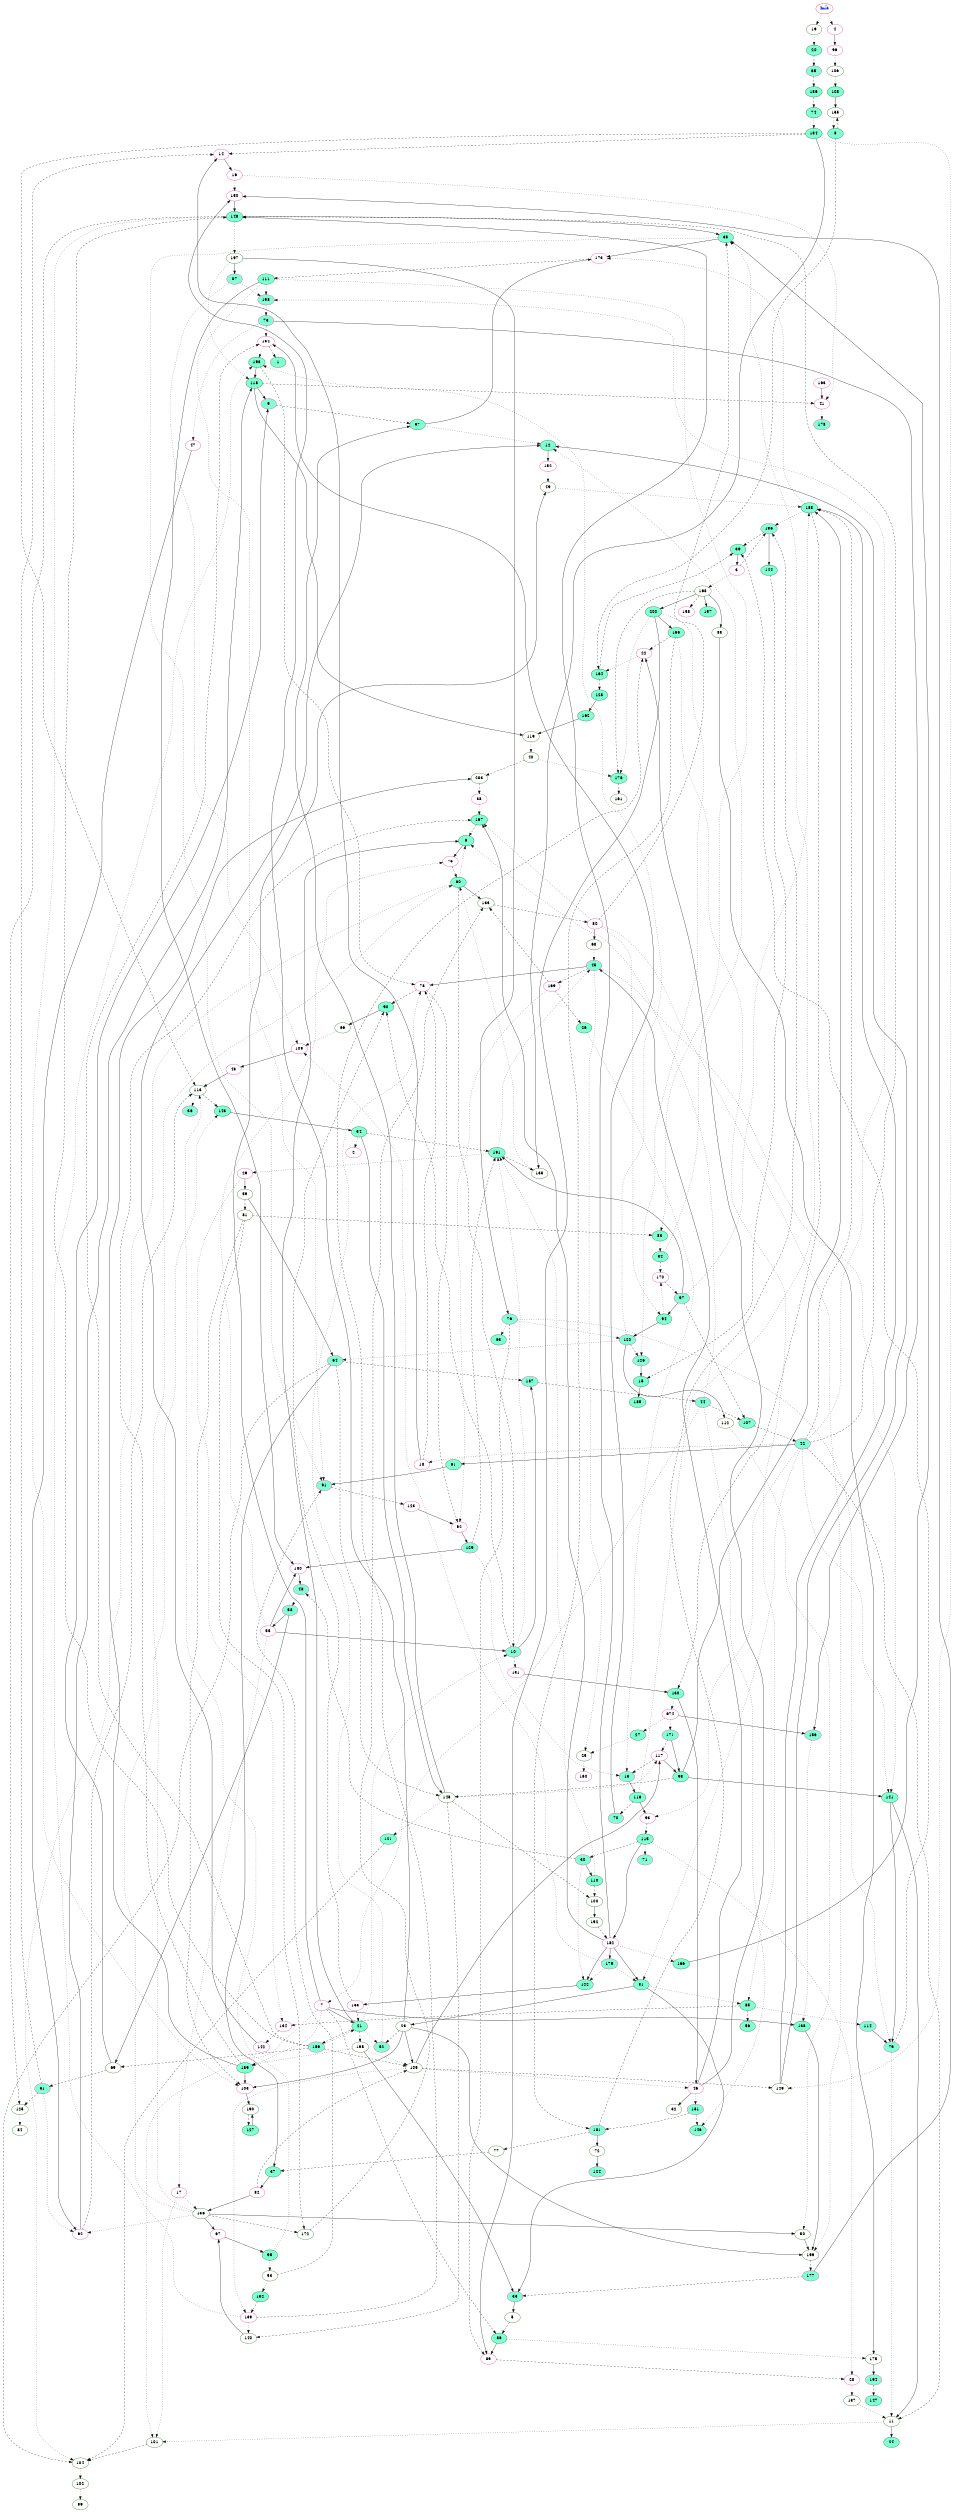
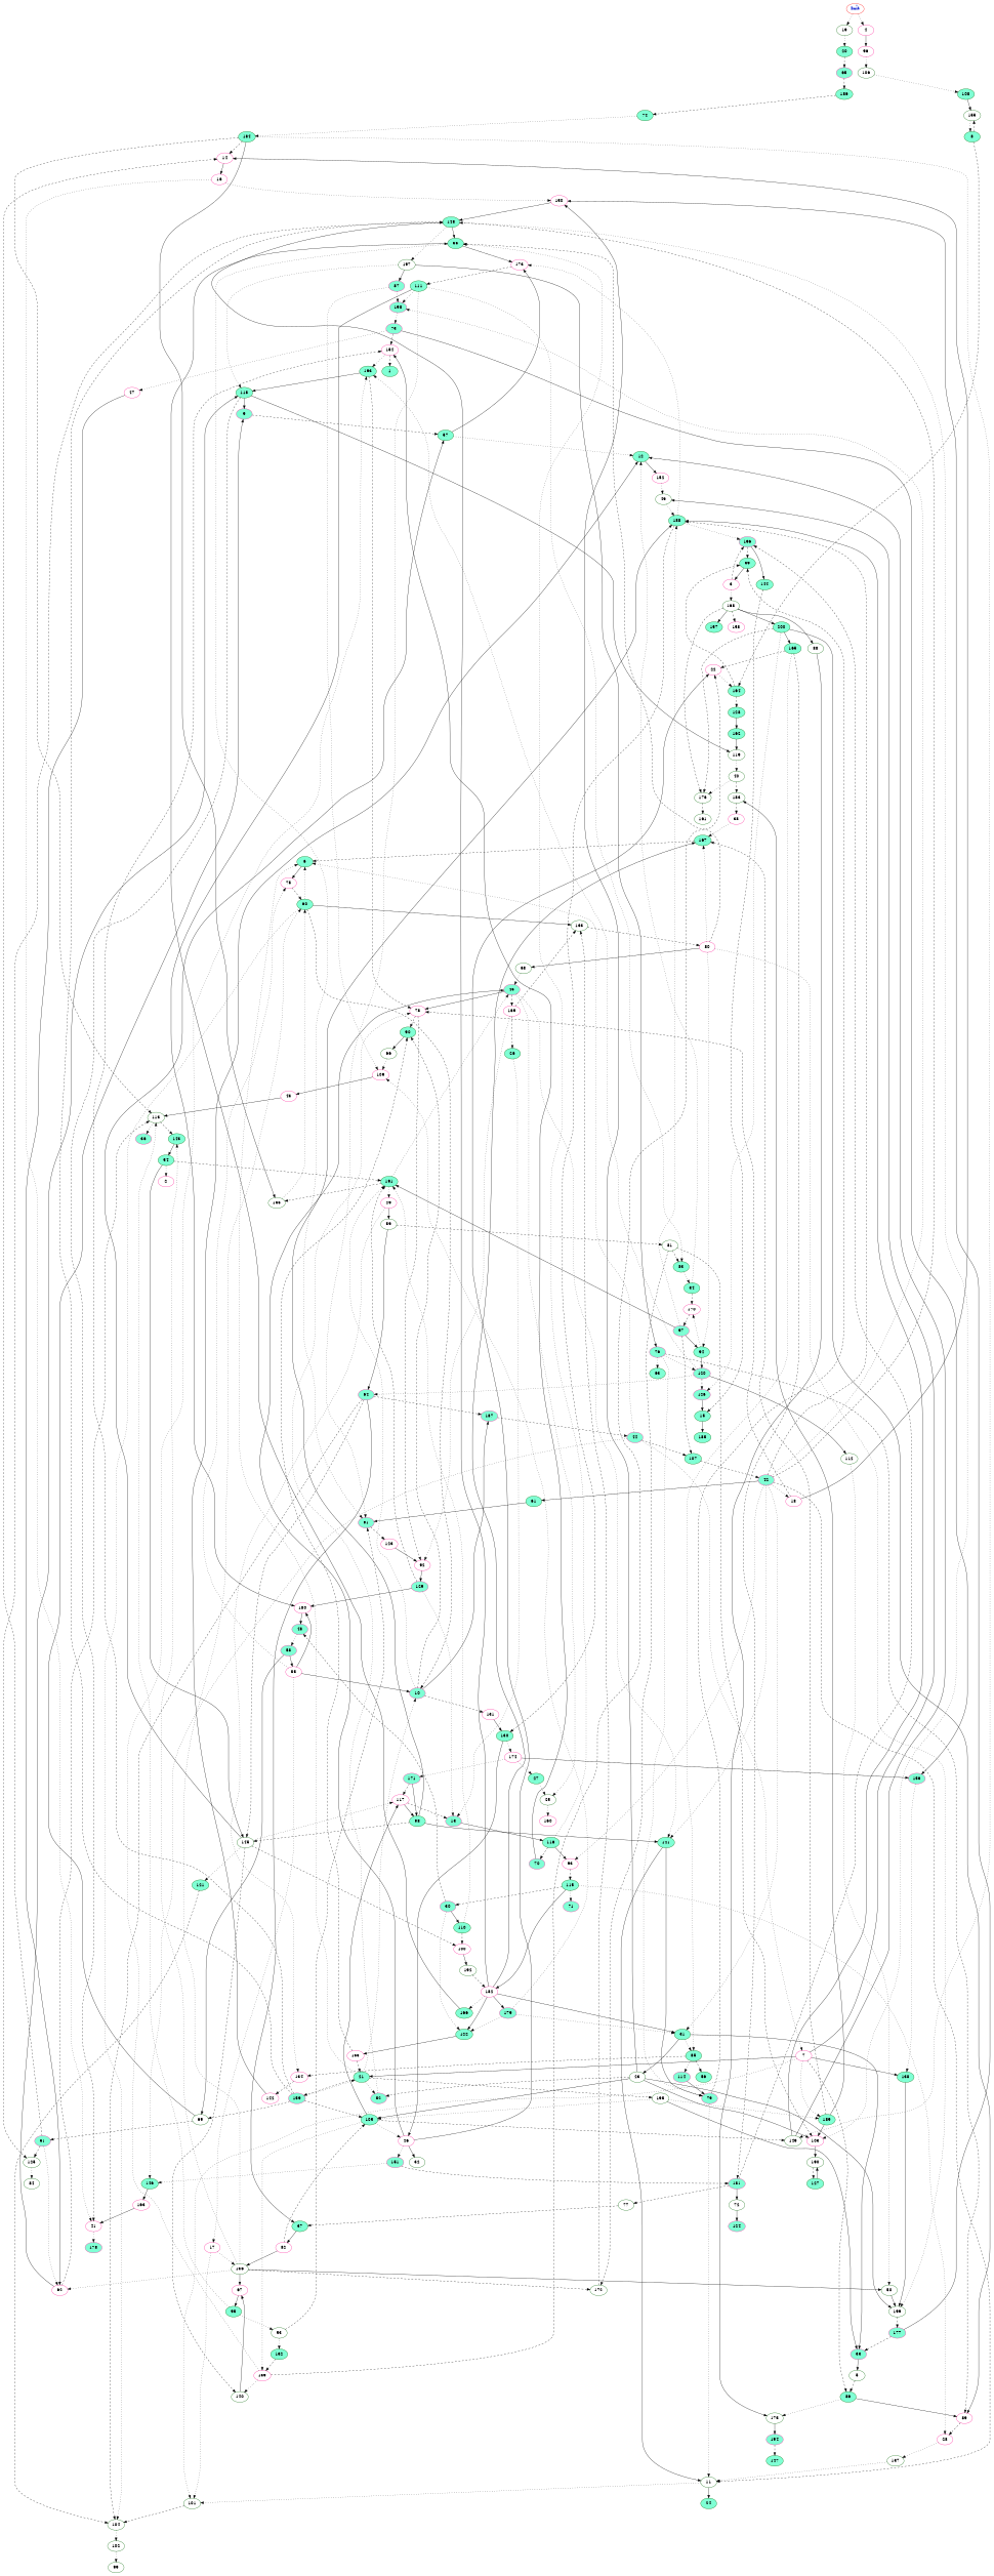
  digraph {
    node [color=darkgreen fillcolor=aquamarine style=filled]
    edge [style=dotted weight=2.0]
    n1 [color=red fontcolor="#1020d0" label=<<b>Init</b>> fillcolor="" style=""]
    19 [fillcolor=white]
    4 [color=deeppink fillcolor=white]
    20
    96 [color=deeppink fillcolor=white]
    69 [fillcolor=white]
    9 [color=deeppink]
    51 [color=deeppink]
    57
    62 [color=deeppink fillcolor=white]
    14 [color=deeppink fillcolor=white]
    125 [fillcolor=white]
    12
    173 [color=deeppink fillcolor=white]
    113 [fillcolor=white]
    118
    16 [color=deeppink fillcolor=white]
    84 [fillcolor=white]
    152 [color=deeppink fillcolor=white]
    111
    49 [fillcolor=white]
    198 [color=deeppink]
    91 [color=deeppink]
    180 [color=deeppink fillcolor=white]
    83
    143
    36 [color=deeppink]
    41 [color=deeppink fillcolor=white]
    119 [fillcolor=white]
    150 [color=deeppink fillcolor=white]
    54
    178 [color=deeppink]
    40 [fillcolor=white]
    148
    35
    103 [color=deeppink fillcolor=white]
    197 [fillcolor=white]
    199 [fillcolor=white]
    138
    177 [color=deeppink]
    33 [color=deeppink]
    5 [fillcolor=white]
    101 [fillcolor=white]
    104 [fillcolor=white]
    102 [fillcolor=white]
    99 [fillcolor=white]
    65 [color=deeppink]
    106 [fillcolor=white]
    186
    108
    88 [fillcolor=white]
    175 [fillcolor=white]
    194 [color=deeppink]
    147
    170 [color=deeppink fillcolor=white]
    97 [color=deeppink]
    191
    188
    107
    94
    29 [color=deeppink fillcolor=white]
    135 [fillcolor=white]
    45 [color=deeppink]
    130
    196 [color=deeppink]
    42 [color=deeppink]
    120 [color=deeppink]
    134 [color=deeppink fillcolor=white]
    59 [fillcolor=white]
    60
    78 [color=deeppink fillcolor=white]
    141
    25 [fillcolor=white]
    169 [color=deeppink fillcolor=white]
-   174 [color=deeppink fillcolor=white label=674]
+   174 [color=deeppink fillcolor=white]
    46 [color=deeppink fillcolor=white]
    39
    144
    31
    11 [fillcolor=white]
    93 [color=deeppink fillcolor=white]
    18 [color=deeppink fillcolor=white]
    61
    112 [fillcolor=white]
    193
    126 [color=deeppink]
    64 [color=deeppink]
    142 [color=deeppink fillcolor=white]
    81 [fillcolor=white]
    6
    10 [color=deeppink]
    133 [fillcolor=white]
    90
    92 [color=deeppink fillcolor=white]
    79 [color=deeppink]
    160 [color=deeppink fillcolor=white]
    26
    156 [color=deeppink]
    171 [color=deeppink]
    27
    22 [color=deeppink fillcolor=white]
    151 [color=deeppink]
    32 [fillcolor=white]
    3 [color=deeppink fillcolor=white]
    15
    23 [fillcolor=white]
    85
    24
    115
    73 [color=deeppink]
    50 [fillcolor=white]
    187 [color=deeppink]
    37
    145 [fillcolor=white]
    185
    44 [color=deeppink]
    82 [color=deeppink fillcolor=white]
-   100 [fillcolor=white]
+   100 [color=deeppink fillcolor=white]
    140 [fillcolor=white]
    121
    117 [color=deeppink fillcolor=white]
    71 [color=deeppink]
    182 [color=deeppink fillcolor=white]
    28 [color=deeppink fillcolor=white]
    30 [color=deeppink]
    166
    167
    122
    179 [color=deeppink]
    137 [fillcolor=white]
    48 [color=deeppink]
    110
    153 [color=deeppink fillcolor=white]
    109 [color=deeppink fillcolor=white]
    58 [color=deeppink]
-   105 [fillcolor=white]
+   105
    52 [color=deeppink]
    56
    114 [color=deeppink]
    190 [fillcolor=white]
    87 [color=deeppink]
    76 [color=deeppink]
    75 [color=deeppink fillcolor=white]
    21
    43 [color=deeppink fillcolor=white]
    55 [color=deeppink fillcolor=white]
    192 [fillcolor=white]
    66 [fillcolor=white]
    159 [color=deeppink]
    195 [fillcolor=white]
    17 [color=deeppink fillcolor=white]
    86
    89 [color=deeppink fillcolor=white]
    129 [color=deeppink]
    146
    7 [color=deeppink fillcolor=white]
    136 [fillcolor=white]
    67 [color=deeppink fillcolor=white]
    98
    13 [color=deeppink]
    163 [color=deeppink fillcolor=white]
    189
    149 [fillcolor=white]
    139 [color=deeppink fillcolor=white]
    172 [fillcolor=white]
    95
    116
    131 [color=deeppink fillcolor=white]
    154 [color=deeppink fillcolor=white]
    1
-   183 [fillcolor=white label=283]
+   183 [fillcolor=white]
    80 [color=deeppink fillcolor=white]
    38 [color=deeppink fillcolor=white]
    70 [color=deeppink]
    123 [color=deeppink fillcolor=white]
    47 [color=deeppink fillcolor=white]
    127
    164
    181 [color=deeppink]
    63
    184
    68 [fillcolor=white]
    2 [color=deeppink fillcolor=white]
    168 [fillcolor=white]
    157
    200
    158 [color=deeppink fillcolor=white]
-   176
+   176 [fillcolor=white]
    165
    161 [fillcolor=white]
    74
    128
    77 [fillcolor=white]
    72 [fillcolor=white]
    162
    124 [color=deeppink]
    34
    155 [fillcolor=white]
    8
    132
    53 [fillcolor=white]
    n1 -> 19
    n1 -> 4
    19 -> 20
    4 -> 96 [style=solid]
    20 -> 65 [style=dashed]
    96 -> 106
    69 -> 9 [style=solid]
    69 -> 51 [style=dashed]
    9 -> 57 [style=dashed]
    51 -> 62
    51 -> 14 [style=dashed]
    51 -> 125 [style=dashed]
    57 -> 12
    57 -> 173 [style=solid]
    62 -> 113 [style=dashed]
    62 -> 118 [style=solid]
    14 -> 16 [style=solid]
    125 -> 84
    12 -> 152 [style=solid]
    173 -> 111 [style=dashed]
    113 -> 143 [style=dashed]
    113 -> 36
    118 -> 9 [style=solid]
    118 -> 41 [style=dashed]
    118 -> 119 [style=solid]
    16 -> 41
    16 -> 150
    152 -> 49
    111 -> 198
    111 -> 91
    111 -> 180 [style=solid]
    111 -> 83
    49 -> 188
    198 -> 73
    91 -> 123 [style=dashed]
    180 -> 48 [style=solid]
    83 -> 34
    143 -> 54 [style=solid]
    41 -> 178
    119 -> 40
    150 -> 148 [style=solid]
    54 -> 191 [style=dashed]
    54 -> 145 [style=solid]
    54 -> 2
    40 -> 183 [style=dashed]
    40 -> 176
    148 -> 125 [style=dashed]
    148 -> 35 [style=solid]
    148 -> 103
    148 -> 197
    35 -> 173 [style=solid]
    35 -> 91
    103 -> 190 [style=solid]
    197 -> 118
    197 -> 87 [style=solid]
    197 -> 76 [style=solid]
    199 -> 177 [style=dashed]
    138 -> 199 [style=solid]
    177 -> 150 [style=solid]
    177 -> 33 [style=dashed]
    33 -> 5 [style=solid]
    5 -> 86 [style=dashed]
    101 -> 104 [style=dashed]
    104 -> 102
    102 -> 99
    65 -> 186 [style=dashed]
    106 -> 108
    186 -> 74 [style=dashed]
    108 -> 155 [style=solid]
    88 -> 175 [style=solid]
    175 -> 194 [style=solid]
    194 -> 147 [style=dashed]
    170 -> 97 [style=dashed]
    97 -> 191 [style=solid]
    97 -> 188
    97 -> 107 [style=dashed]
    97 -> 94 [style=solid]
    191 -> 29
    191 -> 135 [style=dashed]
    191 -> 45
    188 -> 173
    188 -> 130 [style=dashed]
    188 -> 196
    107 -> 42 [style=dashed]
    94 -> 170
    94 -> 120 [style=solid]
    29 -> 134
    29 -> 59 [style=solid]
    135 -> 60
    45 -> 78 [style=solid]
    45 -> 141
    45 -> 25
    45 -> 169 [style=dashed]
    130 -> 174
    130 -> 46 [style=solid]
    196 -> 39 [style=dashed]
    196 -> 144 [style=solid]
    42 -> 198
    42 -> 148 [style=dashed]
    42 -> 188 [style=dashed]
    42 -> 141
    42 -> 31
    42 -> 11 [style=dashed]
    42 -> 93
    42 -> 18
    42 -> 61 [style=solid]
    120 -> 112 [style=solid]
    120 -> 193
    120 -> 126 [style=dashed]
    120 -> 64
    134 -> 142 [style=dashed]
    59 -> 64 [style=solid]
    59 -> 81 [style=dashed]
    60 -> 104
    60 -> 6
    60 -> 10 [style=dashed]
    60 -> 133 [style=solid]
    78 -> 90 [style=dashed]
    78 -> 92 [style=dashed]
    141 -> 11 [style=solid]
    141 -> 79 [style=solid]
    25 -> 160
    169 -> 133 [style=dashed]
    169 -> 92
    169 -> 26 [style=dashed]
    174 -> 156 [style=solid]
    174 -> 171
    174 -> 27
    46 -> 45 [style=solid]
    46 -> 22 [style=solid]
    46 -> 151
    46 -> 32 [style=solid]
    39 -> 3 [style=solid]
    144 -> 15 [style=dashed]
    31 -> 33 [style=solid]
    31 -> 23 [style=solid]
    31 -> 85
    11 -> 101
    11 -> 24 [style=solid]
    93 -> 115 [style=dashed]
    18 -> 14 [style=solid]
    18 -> 78 [style=dashed]
    61 -> 91 [style=solid]
    112 -> 50
    193 -> 118 [style=solid]
    193 -> 78 [style=dashed]
    126 -> 15 [style=solid]
    64 -> 104 [style=dashed]
    64 -> 187 [style=dashed]
    64 -> 37 [style=solid]
    64 -> 145 [style=dashed]
    142 -> 12 [style=solid]
    81 -> 83 [style=dashed]
    81 -> 103 [style=dashed]
    81 -> 172 [style=dashed]
    6 -> 75 [style=solid]
    10 -> 191
    10 -> 90 [style=dashed]
    10 -> 187 [style=solid]
    10 -> 131 [style=dashed]
    133 -> 80 [style=dashed]
    90 -> 66 [style=solid]
    92 -> 129 [style=solid]
    79 -> 39 [style=dashed]
    79 -> 11
    26 -> 13
    156 -> 138
    171 -> 117 [style=dashed]
    171 -> 98 [style=solid]
    27 -> 25
    22 -> 164
-   151 -> 146 [style=dashed]
+   151 -> 146
    151 -> 181 [style=dashed]
    3 -> 196 [style=dashed]
    3 -> 168
    15 -> 185 [style=solid]
    23 -> 150 [style=solid]
    23 -> 103 [style=solid]
    23 -> 199 [style=solid]
    23 -> 105 [style=solid]
    23 -> 52 [style=dashed]
    85 -> 134 [style=dashed]
    85 -> 56 [style=dashed]
    85 -> 114
    115 -> 71
    115 -> 182 [style=solid]
    115 -> 28
    115 -> 30 [style=dashed]
    73 -> 156 [style=solid]
    73 -> 154 [style=dashed]
    73 -> 47
    50 -> 199 [style=solid]
    187 -> 44 [style=dashed]
    37 -> 82 [style=solid]
    145 -> 57 [style=solid]
    145 -> 100 [style=dashed]
    145 -> 140 [style=dashed]
    145 -> 121
    145 -> 117
    44 -> 107 [style=dashed]
    44 -> 6
    44 -> 146
    44 -> 7
    82 -> 105 [style=dashed]
    82 -> 136 [style=solid]
    100 -> 192 [style=solid]
    140 -> 67 [style=solid]
    121 -> 104 [style=dashed]
    117 -> 98 [style=solid]
    117 -> 13 [style=dashed]
    182 -> 148 [style=solid]
    182 -> 31 [style=solid]
    182 -> 166
    182 -> 167 [style=solid]
    182 -> 122 [style=solid]
    182 -> 179 [style=solid]
    28 -> 137
    30 -> 122
    30 -> 48 [style=dashed]
    30 -> 110 [style=solid]
    166 -> 35 [style=solid]
    167 -> 6 [style=dashed]
    122 -> 153 [style=solid]
    179 -> 31
    179 -> 122
    179 -> 109
    137 -> 11
    48 -> 58
    110 -> 191
    110 -> 100 [style=dashed]
    153 -> 90 [style=dashed]
    153 -> 21 [style=dashed]
    109 -> 43 [style=solid]
    58 -> 69 [style=solid]
    58 -> 55 [style=solid]
    105 -> 46
    105 -> 117 [style=solid]
    105 -> 149 [style=dashed]
    105 -> 139
    52 -> 78
    114 -> 79 [style=solid]
    190 -> 127 [style=dashed]
    87 -> 198
    87 -> 109
    76 -> 120
    76 -> 79
    76 -> 89 [style=dashed]
    76 -> 63
    75 -> 60 [style=dashed]
-   21 -> 6 [style=solid]
+   21 -> 6
    21 -> 10
    21 -> 52
    21 -> 159 [style=dashed]
    21 -> 195 [style=dashed]
    43 -> 113 [style=solid]
    55 -> 180 [style=solid]
    55 -> 10 [style=solid]
    55 -> 75
    55 -> 17
    192 -> 182 [style=dashed]
    66 -> 109
    159 -> 69 [style=dashed]
    159 -> 148 [style=dashed]
    159 -> 105 [style=dashed]
    159 -> 21
    159 -> 154 [style=dashed]
    195 -> 33 [style=solid]
    195 -> 105
    195 -> 189
    17 -> 101
    17 -> 136
    86 -> 175
    86 -> 89 [style=solid]
    89 -> 28 [style=dashed]
    129 -> 180 [style=solid]
    129 -> 191 [style=dashed]
    129 -> 13
+   146 -> 163 [style=solid]
    7 -> 49 [style=solid]
    7 -> 138 [style=solid]
    7 -> 101
    7 -> 21 [style=solid]
    7 -> 86 [style=dashed]
    7 -> 189
    136 -> 62
    136 -> 143
    136 -> 60
    136 -> 50 [style=solid]
    136 -> 67 [style=solid]
    136 -> 172 [style=dashed]
    67 -> 95 [style=solid]
    98 -> 188 [style=solid]
    98 -> 141 [style=solid]
    98 -> 145 [style=dashed]
    13 -> 116 [style=solid]
    163 -> 41 [style=solid]
    189 -> 103 [style=solid]
    189 -> 167 [style=dashed]
    189 -> 183 [style=solid]
    149 -> 12 [style=solid]
    149 -> 188 [style=solid]
    139 -> 193
    139 -> 22 [style=dashed]
    139 -> 140
    172 -> 133 [style=dashed]
    95 -> 113
    95 -> 53
    116 -> 35
    116 -> 93 [style=solid]
    116 -> 70 [style=dashed]
    131 -> 130 [style=solid]
    154 -> 193
    154 -> 1 [style=dashed]
    183 -> 38 [style=dashed]
    80 -> 35 [style=dashed]
    80 -> 199
    80 -> 94
    80 -> 167
    80 -> 68 [style=solid]
    38 -> 167
    70 -> 154 [style=solid]
    123 -> 92 [style=solid]
    47 -> 62 [style=solid]
    127 -> 190 [style=solid]
    164 -> 39 [style=dashed]
    164 -> 128 [style=dashed]
    181 -> 196 [style=dashed]
    181 -> 77 [style=dashed]
    181 -> 72 [style=solid]
    184 -> 14 [style=dashed]
    184 -> 113 [style=dashed]
    184 -> 135 [style=solid]
    184 -> 149
    68 -> 45
    168 -> 88 [style=solid]
    168 -> 157 [style=solid]
    168 -> 200 [style=solid]
    168 -> 158 [style=dashed]
    168 -> 176 [style=dashed]
    200 -> 126
    200 -> 89 [style=solid]
-   200 -> 176
+   200 -> 176 [style=dashed]
    200 -> 165 [style=solid]
    176 -> 161 [style=dashed]
    165 -> 22 [style=dashed]
    165 -> 85
    165 -> 181 [style=dashed]
    74 -> 184
    128 -> 162 [style=solid]
    77 -> 37 [style=dashed]
    72 -> 124 [style=solid]
    162 -> 119 [style=solid]
    34 -> 12
    34 -> 170 [style=dashed]
    155 -> 8
    8 -> 164 [style=dashed]
    8 -> 155 [style=dashed]
    132 -> 139 [style=dashed]
    53 -> 91 [style=dashed]
    53 -> 132
  }
